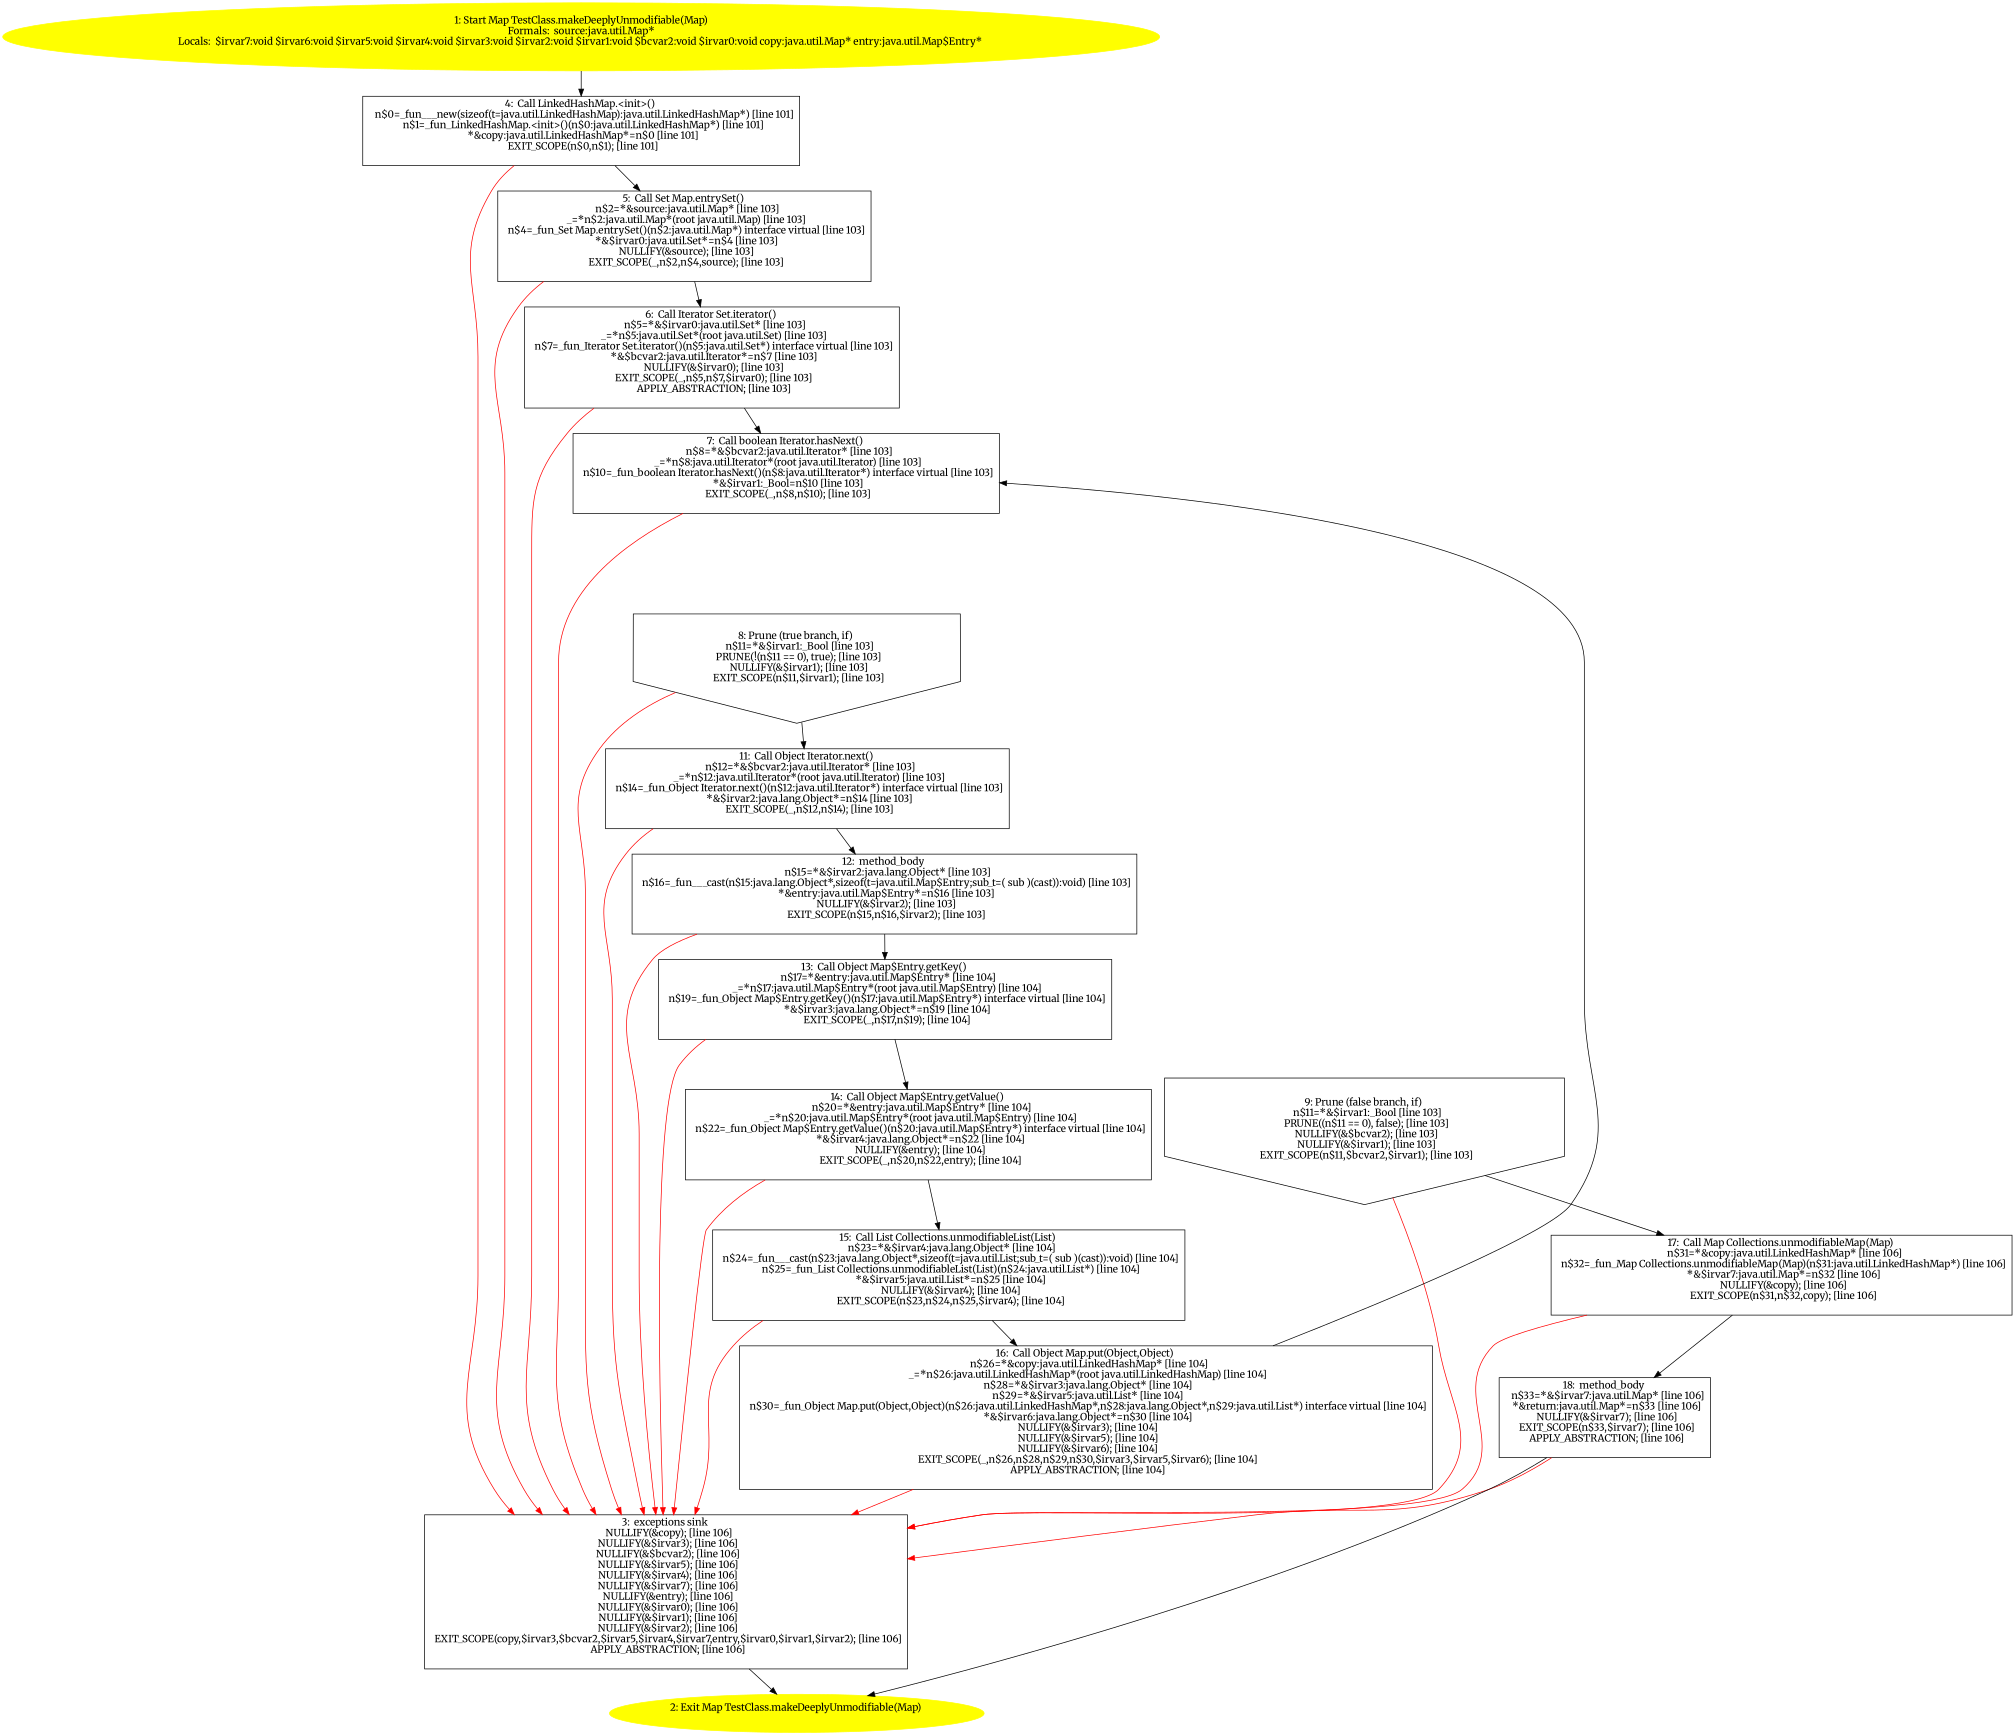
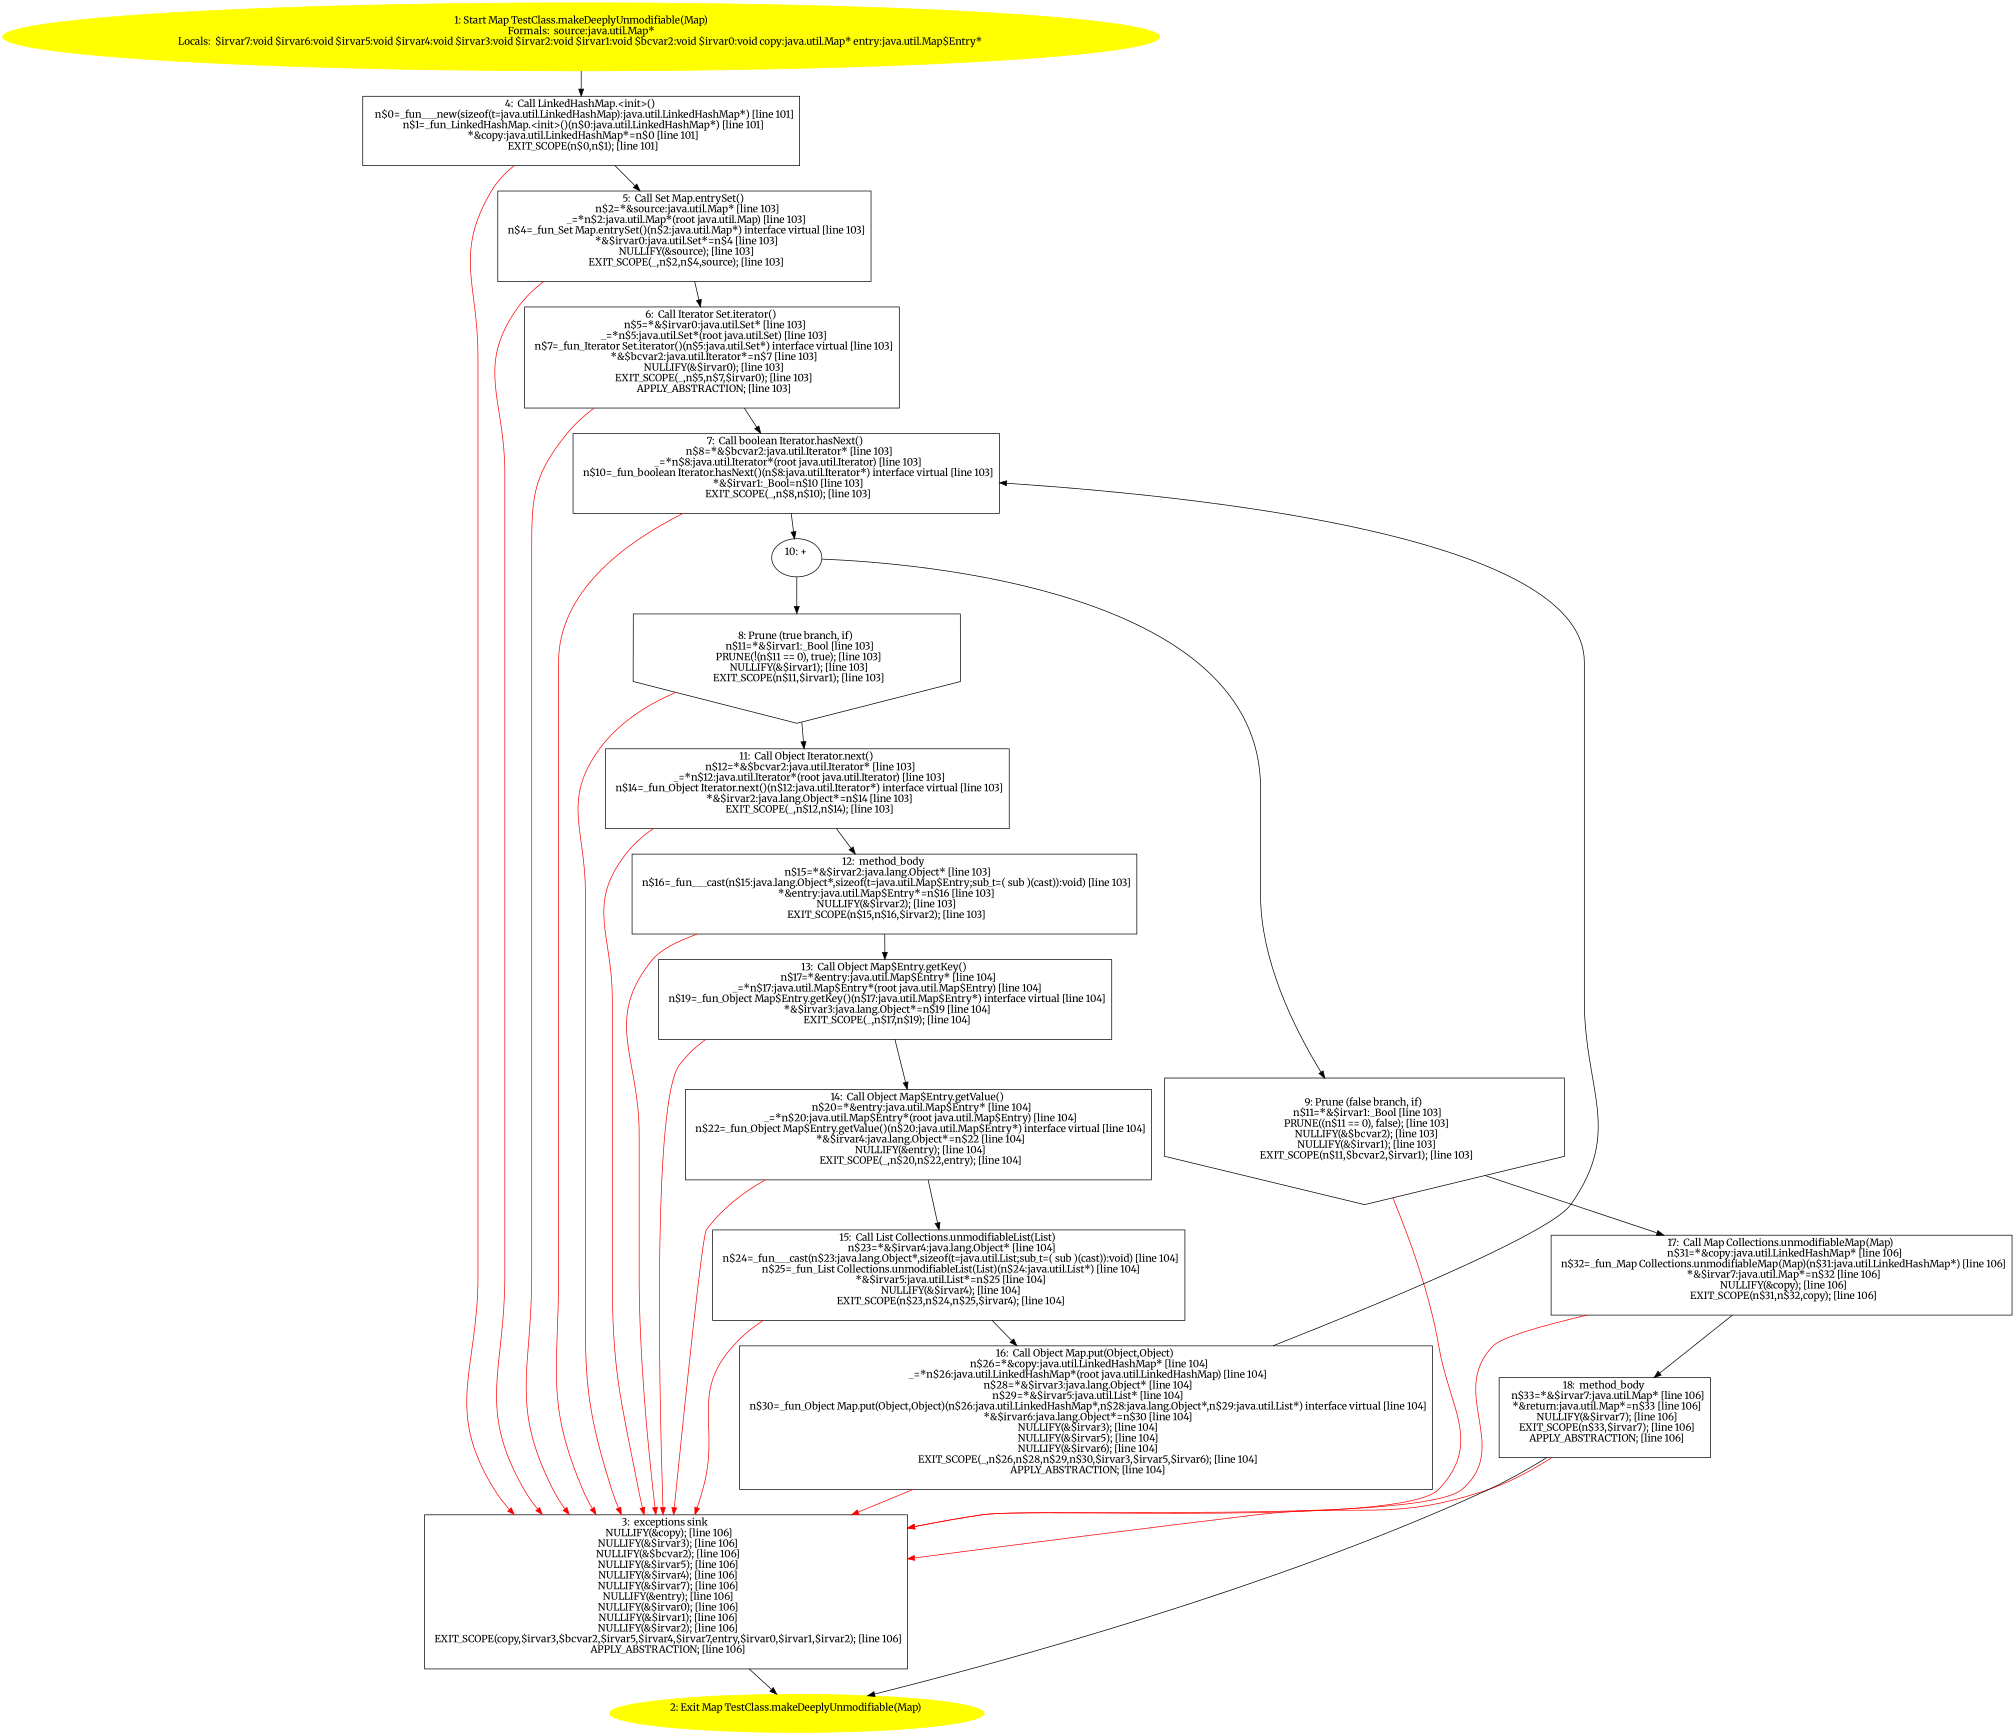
  digraph {
    fontname=Merriweather
    node [fontname=Merriweather shape=box]
    edge [fontname=Merriweather]
    n1 [color=yellow label="1: Start Map TestClass.makeDeeplyUnmodifiable(Map)\nFormals:  source:java.util.Map*\nLocals:  $irvar7:void $irvar6:void $irvar5:void $irvar4:void $irvar3:void $irvar2:void $irvar1:void $bcvar2:void $irvar0:void copy:java.util.Map* entry:java.util.Map$Entry* \n  " style=filled shape=""]
    n2 [label="4:  Call LinkedHashMap.<init>() \n   n$0=_fun___new(sizeof(t=java.util.LinkedHashMap):java.util.LinkedHashMap*) [line 101]\n  n$1=_fun_LinkedHashMap.<init>()(n$0:java.util.LinkedHashMap*) [line 101]\n  *&copy:java.util.LinkedHashMap*=n$0 [line 101]\n  EXIT_SCOPE(n$0,n$1); [line 101]\n "]
    n3 [label="3:  exceptions sink \n   NULLIFY(&copy); [line 106]\n  NULLIFY(&$irvar3); [line 106]\n  NULLIFY(&$bcvar2); [line 106]\n  NULLIFY(&$irvar5); [line 106]\n  NULLIFY(&$irvar4); [line 106]\n  NULLIFY(&$irvar7); [line 106]\n  NULLIFY(&entry); [line 106]\n  NULLIFY(&$irvar0); [line 106]\n  NULLIFY(&$irvar1); [line 106]\n  NULLIFY(&$irvar2); [line 106]\n  EXIT_SCOPE(copy,$irvar3,$bcvar2,$irvar5,$irvar4,$irvar7,entry,$irvar0,$irvar1,$irvar2); [line 106]\n  APPLY_ABSTRACTION; [line 106]\n "]
    n4 [label="5:  Call Set Map.entrySet() \n   n$2=*&source:java.util.Map* [line 103]\n  _=*n$2:java.util.Map*(root java.util.Map) [line 103]\n  n$4=_fun_Set Map.entrySet()(n$2:java.util.Map*) interface virtual [line 103]\n  *&$irvar0:java.util.Set*=n$4 [line 103]\n  NULLIFY(&source); [line 103]\n  EXIT_SCOPE(_,n$2,n$4,source); [line 103]\n "]
    n5 [color=yellow label="2: Exit Map TestClass.makeDeeplyUnmodifiable(Map) \n  " style=filled shape=""]
    n6 [label="6:  Call Iterator Set.iterator() \n   n$5=*&$irvar0:java.util.Set* [line 103]\n  _=*n$5:java.util.Set*(root java.util.Set) [line 103]\n  n$7=_fun_Iterator Set.iterator()(n$5:java.util.Set*) interface virtual [line 103]\n  *&$bcvar2:java.util.Iterator*=n$7 [line 103]\n  NULLIFY(&$irvar0); [line 103]\n  EXIT_SCOPE(_,n$5,n$7,$irvar0); [line 103]\n  APPLY_ABSTRACTION; [line 103]\n "]
    n7 [label="7:  Call boolean Iterator.hasNext() \n   n$8=*&$bcvar2:java.util.Iterator* [line 103]\n  _=*n$8:java.util.Iterator*(root java.util.Iterator) [line 103]\n  n$10=_fun_boolean Iterator.hasNext()(n$8:java.util.Iterator*) interface virtual [line 103]\n  *&$irvar1:_Bool=n$10 [line 103]\n  EXIT_SCOPE(_,n$8,n$10); [line 103]\n "]
+   n8 [label="10: + \n  " shape=""]
    n9 [label="8: Prune (true branch, if) \n   n$11=*&$irvar1:_Bool [line 103]\n  PRUNE(!(n$11 == 0), true); [line 103]\n  NULLIFY(&$irvar1); [line 103]\n  EXIT_SCOPE(n$11,$irvar1); [line 103]\n " shape=invhouse]
    n10 [label="9: Prune (false branch, if) \n   n$11=*&$irvar1:_Bool [line 103]\n  PRUNE((n$11 == 0), false); [line 103]\n  NULLIFY(&$bcvar2); [line 103]\n  NULLIFY(&$irvar1); [line 103]\n  EXIT_SCOPE(n$11,$bcvar2,$irvar1); [line 103]\n " shape=invhouse]
    n11 [label="11:  Call Object Iterator.next() \n   n$12=*&$bcvar2:java.util.Iterator* [line 103]\n  _=*n$12:java.util.Iterator*(root java.util.Iterator) [line 103]\n  n$14=_fun_Object Iterator.next()(n$12:java.util.Iterator*) interface virtual [line 103]\n  *&$irvar2:java.lang.Object*=n$14 [line 103]\n  EXIT_SCOPE(_,n$12,n$14); [line 103]\n "]
    n12 [label="12:  method_body \n   n$15=*&$irvar2:java.lang.Object* [line 103]\n  n$16=_fun___cast(n$15:java.lang.Object*,sizeof(t=java.util.Map$Entry;sub_t=( sub )(cast)):void) [line 103]\n  *&entry:java.util.Map$Entry*=n$16 [line 103]\n  NULLIFY(&$irvar2); [line 103]\n  EXIT_SCOPE(n$15,n$16,$irvar2); [line 103]\n "]
    n13 [label="17:  Call Map Collections.unmodifiableMap(Map) \n   n$31=*&copy:java.util.LinkedHashMap* [line 106]\n  n$32=_fun_Map Collections.unmodifiableMap(Map)(n$31:java.util.LinkedHashMap*) [line 106]\n  *&$irvar7:java.util.Map*=n$32 [line 106]\n  NULLIFY(&copy); [line 106]\n  EXIT_SCOPE(n$31,n$32,copy); [line 106]\n "]
    n14 [label="18:  method_body \n   n$33=*&$irvar7:java.util.Map* [line 106]\n  *&return:java.util.Map*=n$33 [line 106]\n  NULLIFY(&$irvar7); [line 106]\n  EXIT_SCOPE(n$33,$irvar7); [line 106]\n  APPLY_ABSTRACTION; [line 106]\n "]
    n15 [label="13:  Call Object Map$Entry.getKey() \n   n$17=*&entry:java.util.Map$Entry* [line 104]\n  _=*n$17:java.util.Map$Entry*(root java.util.Map$Entry) [line 104]\n  n$19=_fun_Object Map$Entry.getKey()(n$17:java.util.Map$Entry*) interface virtual [line 104]\n  *&$irvar3:java.lang.Object*=n$19 [line 104]\n  EXIT_SCOPE(_,n$17,n$19); [line 104]\n "]
    n16 [label="14:  Call Object Map$Entry.getValue() \n   n$20=*&entry:java.util.Map$Entry* [line 104]\n  _=*n$20:java.util.Map$Entry*(root java.util.Map$Entry) [line 104]\n  n$22=_fun_Object Map$Entry.getValue()(n$20:java.util.Map$Entry*) interface virtual [line 104]\n  *&$irvar4:java.lang.Object*=n$22 [line 104]\n  NULLIFY(&entry); [line 104]\n  EXIT_SCOPE(_,n$20,n$22,entry); [line 104]\n "]
    n17 [label="15:  Call List Collections.unmodifiableList(List) \n   n$23=*&$irvar4:java.lang.Object* [line 104]\n  n$24=_fun___cast(n$23:java.lang.Object*,sizeof(t=java.util.List;sub_t=( sub )(cast)):void) [line 104]\n  n$25=_fun_List Collections.unmodifiableList(List)(n$24:java.util.List*) [line 104]\n  *&$irvar5:java.util.List*=n$25 [line 104]\n  NULLIFY(&$irvar4); [line 104]\n  EXIT_SCOPE(n$23,n$24,n$25,$irvar4); [line 104]\n "]
    n18 [label="16:  Call Object Map.put(Object,Object) \n   n$26=*&copy:java.util.LinkedHashMap* [line 104]\n  _=*n$26:java.util.LinkedHashMap*(root java.util.LinkedHashMap) [line 104]\n  n$28=*&$irvar3:java.lang.Object* [line 104]\n  n$29=*&$irvar5:java.util.List* [line 104]\n  n$30=_fun_Object Map.put(Object,Object)(n$26:java.util.LinkedHashMap*,n$28:java.lang.Object*,n$29:java.util.List*) interface virtual [line 104]\n  *&$irvar6:java.lang.Object*=n$30 [line 104]\n  NULLIFY(&$irvar3); [line 104]\n  NULLIFY(&$irvar5); [line 104]\n  NULLIFY(&$irvar6); [line 104]\n  EXIT_SCOPE(_,n$26,n$28,n$29,n$30,$irvar3,$irvar5,$irvar6); [line 104]\n  APPLY_ABSTRACTION; [line 104]\n "]
    n1 -> n2
    n2 -> n3 [color=red]
    n2 -> n4
    n3 -> n5
    n4 -> n3 [color=red]
    n4 -> n6
    n6 -> n3 [color=red]
    n6 -> n7
    n7 -> n3 [color=red]
+   n7 -> n8
+   n8 -> n9
+   n8 -> n10
    n9 -> n3 [color=red]
    n9 -> n11
    n10 -> n3 [color=red]
    n10 -> n13
    n11 -> n3 [color=red]
    n11 -> n12
    n12 -> n3 [color=red]
    n12 -> n15
    n13 -> n3 [color=red]
    n13 -> n14
    n14 -> n3 [color=red]
    n14 -> n5
    n15 -> n3 [color=red]
    n15 -> n16
    n16 -> n3 [color=red]
    n16 -> n17
    n17 -> n3 [color=red]
    n17 -> n18
    n18 -> n3 [color=red]
    n18 -> n7
  }
